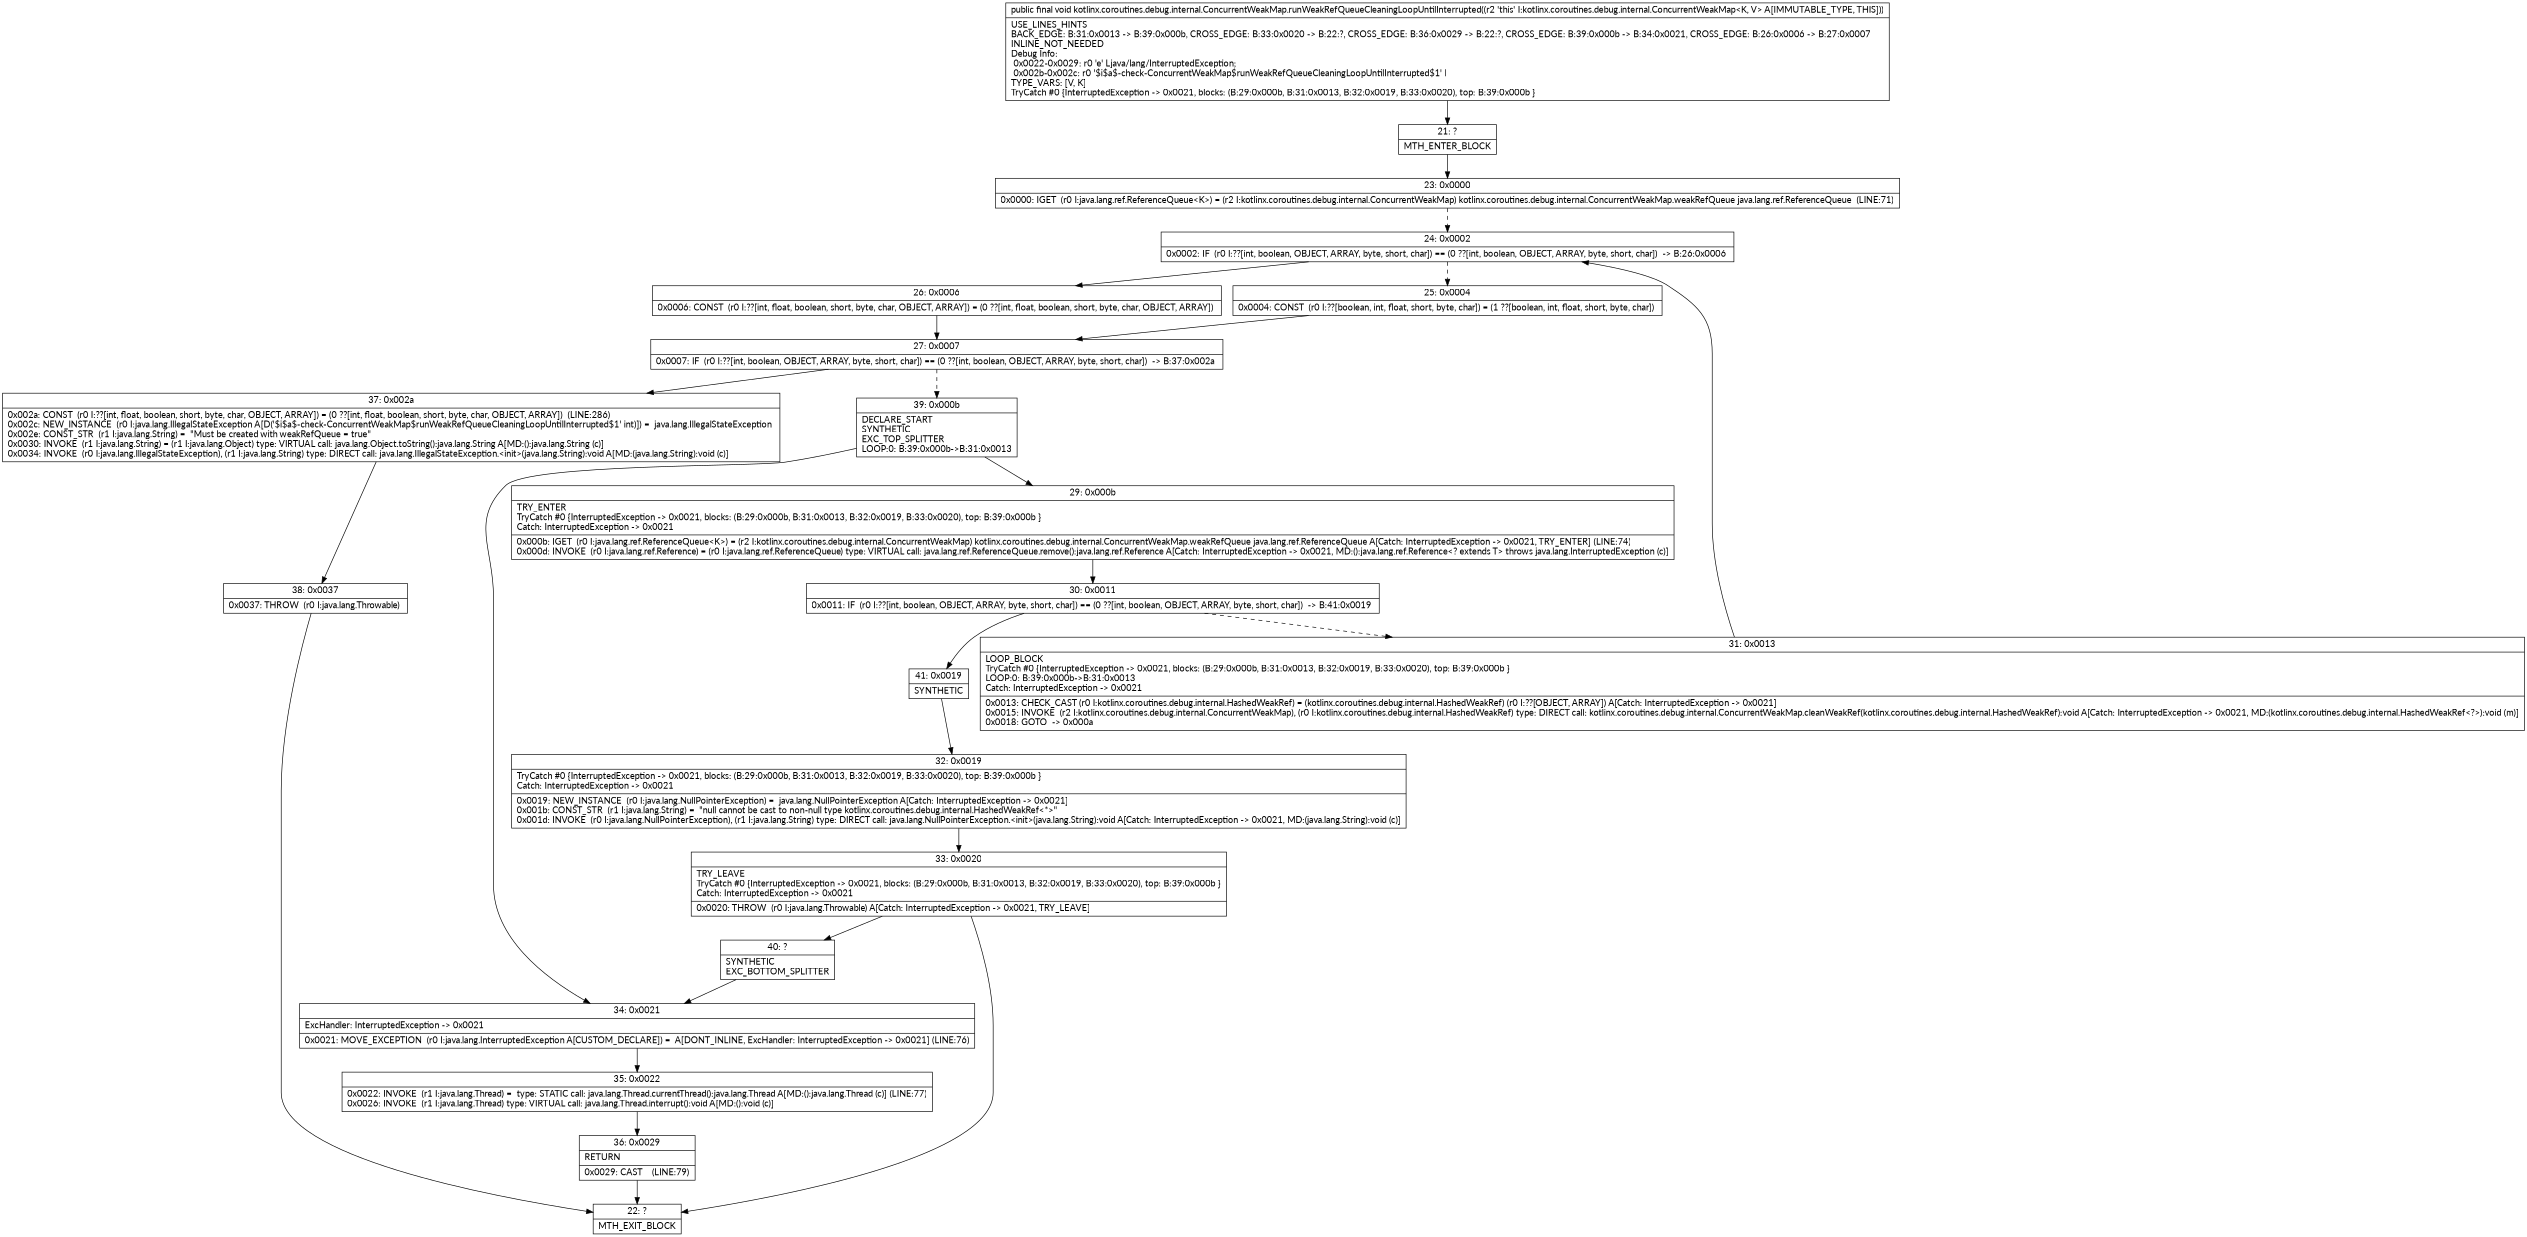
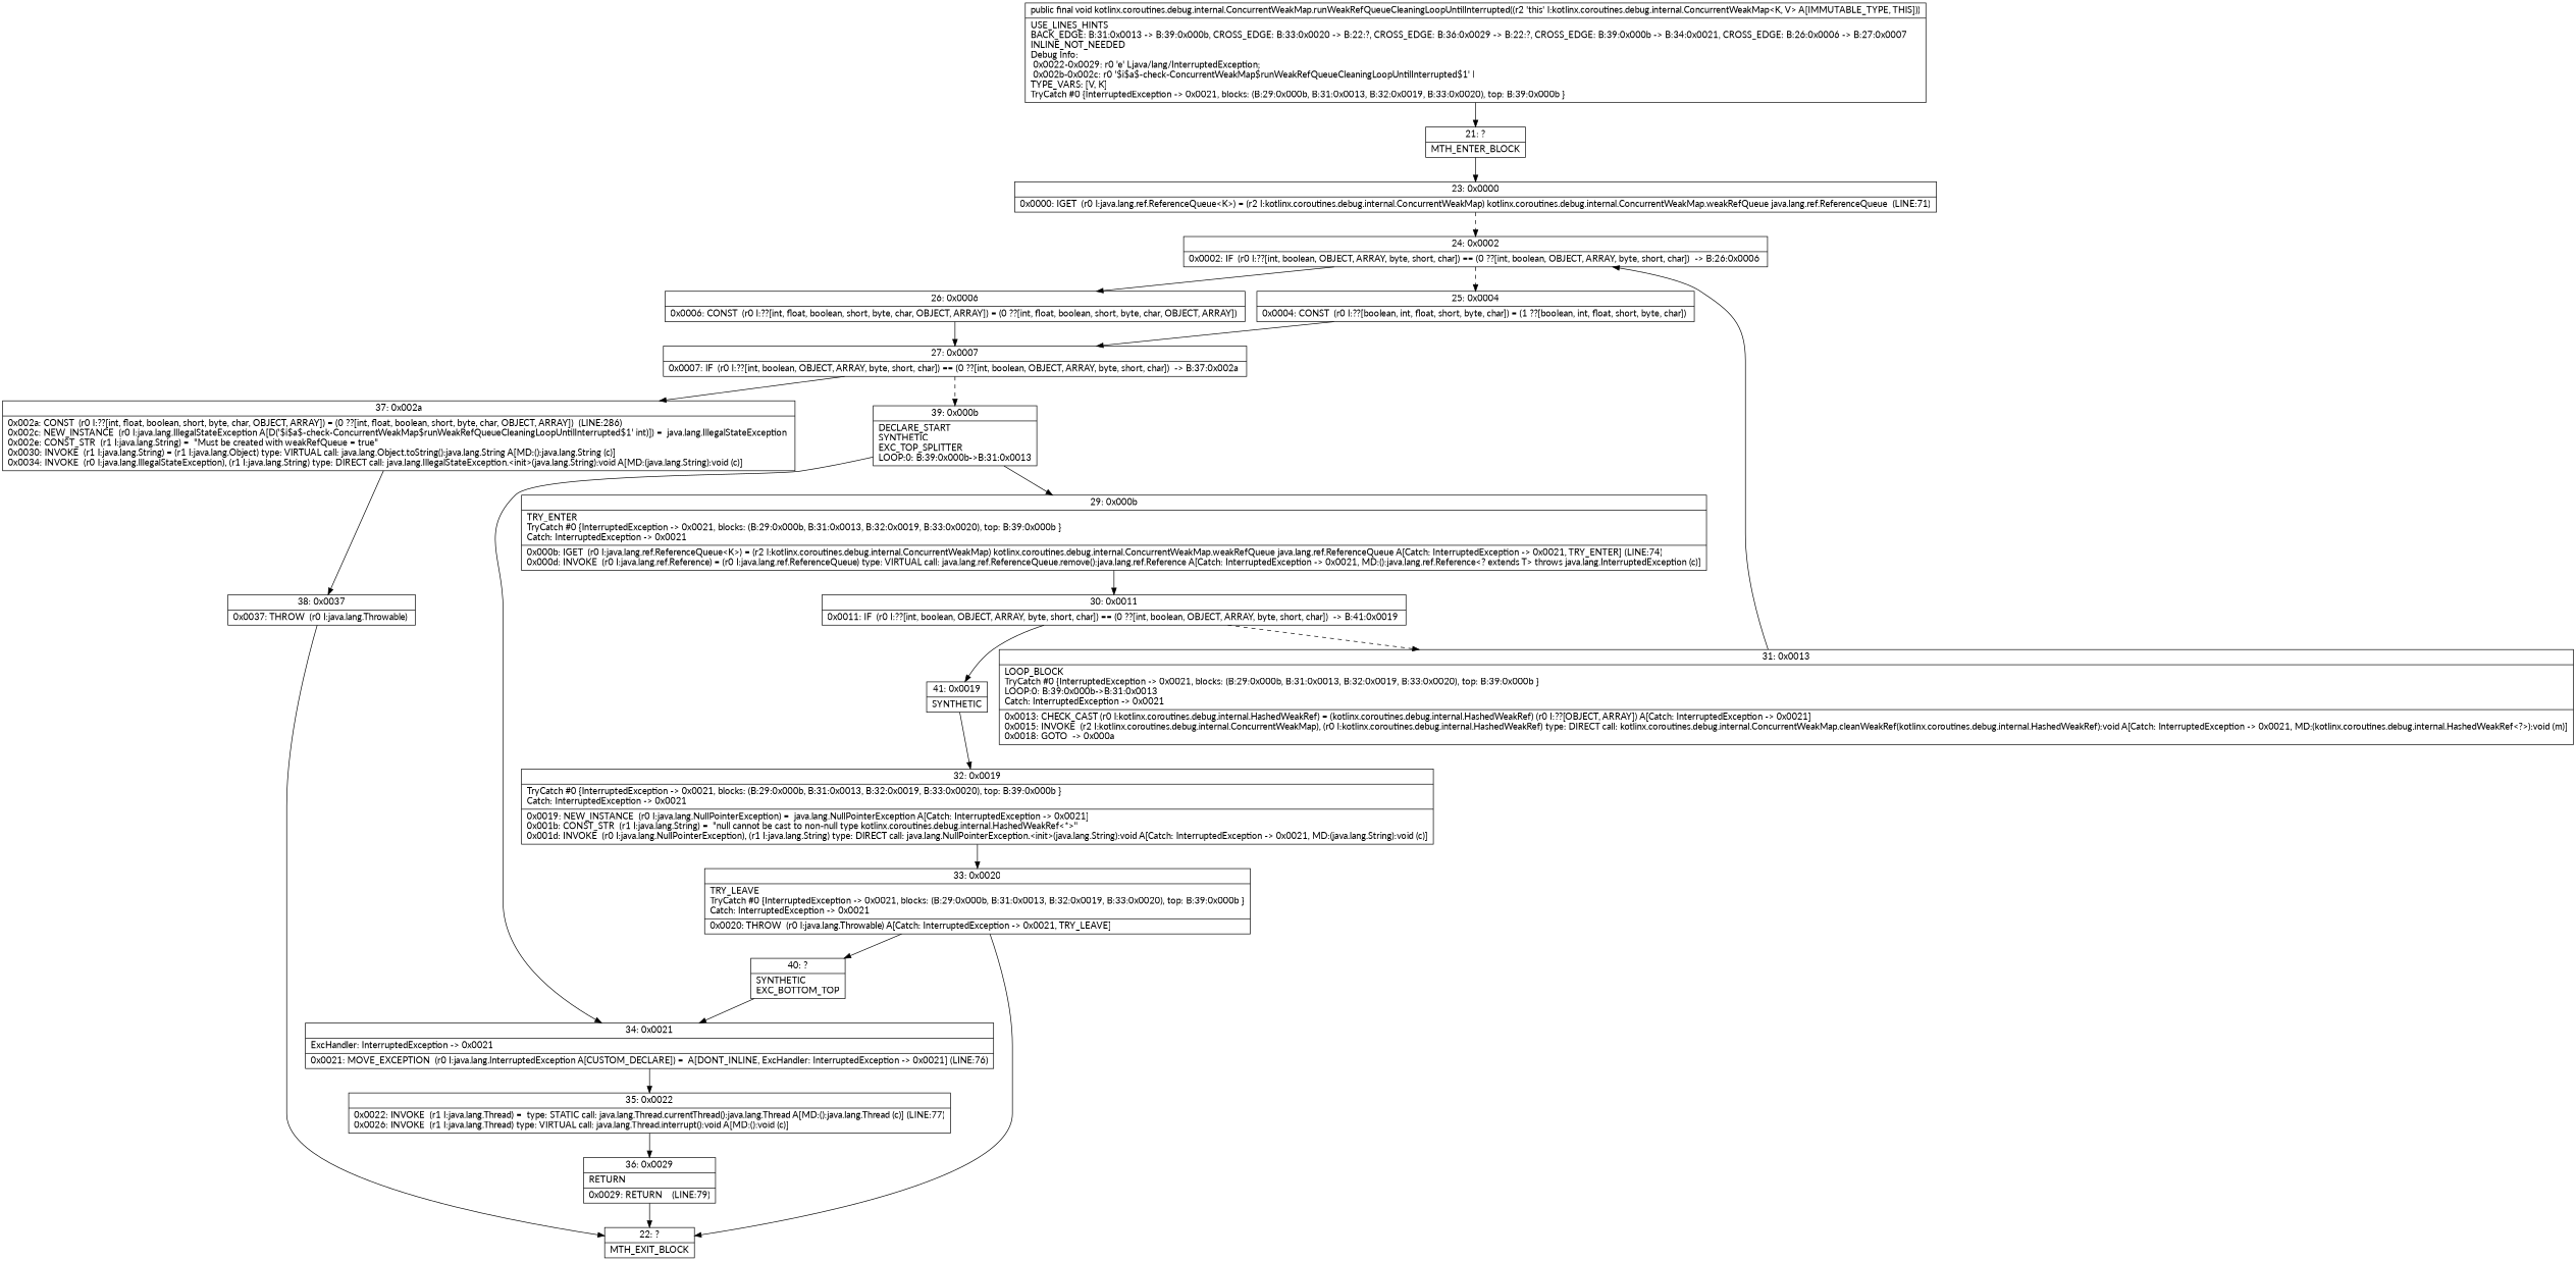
  digraph {
    fontname=Lato
    node [fontname=Lato shape=record]
    edge [fontname=Lato]
    n1 [label="{21\:\ ?|MTH_ENTER_BLOCK\l}"]
    n2 [label="{23\:\ 0x0000|0x0000: IGET  (r0 I:java.lang.ref.ReferenceQueue\<K\>) = (r2 I:kotlinx.coroutines.debug.internal.ConcurrentWeakMap) kotlinx.coroutines.debug.internal.ConcurrentWeakMap.weakRefQueue java.lang.ref.ReferenceQueue  (LINE:71)\l}"]
    n3 [label="{24\:\ 0x0002|0x0002: IF  (r0 I:??[int, boolean, OBJECT, ARRAY, byte, short, char]) == (0 ??[int, boolean, OBJECT, ARRAY, byte, short, char])  \-\> B:26:0x0006 \l}"]
    n4 [label="{25\:\ 0x0004|0x0004: CONST  (r0 I:??[boolean, int, float, short, byte, char]) = (1 ??[boolean, int, float, short, byte, char]) \l}"]
    n5 [label="{26\:\ 0x0006|0x0006: CONST  (r0 I:??[int, float, boolean, short, byte, char, OBJECT, ARRAY]) = (0 ??[int, float, boolean, short, byte, char, OBJECT, ARRAY]) \l}"]
    n6 [label="{27\:\ 0x0007|0x0007: IF  (r0 I:??[int, boolean, OBJECT, ARRAY, byte, short, char]) == (0 ??[int, boolean, OBJECT, ARRAY, byte, short, char])  \-\> B:37:0x002a \l}"]
    n7 [label="{37\:\ 0x002a|0x002a: CONST  (r0 I:??[int, float, boolean, short, byte, char, OBJECT, ARRAY]) = (0 ??[int, float, boolean, short, byte, char, OBJECT, ARRAY])  (LINE:286)\l0x002c: NEW_INSTANCE  (r0 I:java.lang.IllegalStateException A[D('$i$a$\-check\-ConcurrentWeakMap$runWeakRefQueueCleaningLoopUntilInterrupted$1' int)]) =  java.lang.IllegalStateException \l0x002e: CONST_STR  (r1 I:java.lang.String) =  \"Must be created with weakRefQueue = true\" \l0x0030: INVOKE  (r1 I:java.lang.String) = (r1 I:java.lang.Object) type: VIRTUAL call: java.lang.Object.toString():java.lang.String A[MD:():java.lang.String (c)]\l0x0034: INVOKE  (r0 I:java.lang.IllegalStateException), (r1 I:java.lang.String) type: DIRECT call: java.lang.IllegalStateException.\<init\>(java.lang.String):void A[MD:(java.lang.String):void (c)]\l}"]
    n8 [label="{39\:\ 0x000b|DECLARE_START\lSYNTHETIC\lEXC_TOP_SPLITTER\lLOOP:0: B:39:0x000b\-\>B:31:0x0013\l}"]
    n9 [label="{38\:\ 0x0037|0x0037: THROW  (r0 I:java.lang.Throwable) \l}"]
    n10 [label="{29\:\ 0x000b|TRY_ENTER\lTryCatch #0 \{InterruptedException \-\> 0x0021, blocks: (B:29:0x000b, B:31:0x0013, B:32:0x0019, B:33:0x0020), top: B:39:0x000b \}\lCatch: InterruptedException \-\> 0x0021\l|0x000b: IGET  (r0 I:java.lang.ref.ReferenceQueue\<K\>) = (r2 I:kotlinx.coroutines.debug.internal.ConcurrentWeakMap) kotlinx.coroutines.debug.internal.ConcurrentWeakMap.weakRefQueue java.lang.ref.ReferenceQueue A[Catch: InterruptedException \-\> 0x0021, TRY_ENTER] (LINE:74)\l0x000d: INVOKE  (r0 I:java.lang.ref.Reference) = (r0 I:java.lang.ref.ReferenceQueue) type: VIRTUAL call: java.lang.ref.ReferenceQueue.remove():java.lang.ref.Reference A[Catch: InterruptedException \-\> 0x0021, MD:():java.lang.ref.Reference\<? extends T\> throws java.lang.InterruptedException (c)]\l}"]
    n11 [label="{34\:\ 0x0021|ExcHandler: InterruptedException \-\> 0x0021\l|0x0021: MOVE_EXCEPTION  (r0 I:java.lang.InterruptedException A[CUSTOM_DECLARE]) =  A[DONT_INLINE, ExcHandler: InterruptedException \-\> 0x0021] (LINE:76)\l}"]
    n12 [label="{22\:\ ?|MTH_EXIT_BLOCK\l}"]
    n13 [label="{30\:\ 0x0011|0x0011: IF  (r0 I:??[int, boolean, OBJECT, ARRAY, byte, short, char]) == (0 ??[int, boolean, OBJECT, ARRAY, byte, short, char])  \-\> B:41:0x0019 \l}"]
    n14 [label="{35\:\ 0x0022|0x0022: INVOKE  (r1 I:java.lang.Thread) =  type: STATIC call: java.lang.Thread.currentThread():java.lang.Thread A[MD:():java.lang.Thread (c)] (LINE:77)\l0x0026: INVOKE  (r1 I:java.lang.Thread) type: VIRTUAL call: java.lang.Thread.interrupt():void A[MD:():void (c)]\l}"]
    n15 [label="{31\:\ 0x0013|LOOP_BLOCK\lTryCatch #0 \{InterruptedException \-\> 0x0021, blocks: (B:29:0x000b, B:31:0x0013, B:32:0x0019, B:33:0x0020), top: B:39:0x000b \}\lLOOP:0: B:39:0x000b\-\>B:31:0x0013\lCatch: InterruptedException \-\> 0x0021\l|0x0013: CHECK_CAST (r0 I:kotlinx.coroutines.debug.internal.HashedWeakRef) = (kotlinx.coroutines.debug.internal.HashedWeakRef) (r0 I:??[OBJECT, ARRAY]) A[Catch: InterruptedException \-\> 0x0021]\l0x0015: INVOKE  (r2 I:kotlinx.coroutines.debug.internal.ConcurrentWeakMap), (r0 I:kotlinx.coroutines.debug.internal.HashedWeakRef) type: DIRECT call: kotlinx.coroutines.debug.internal.ConcurrentWeakMap.cleanWeakRef(kotlinx.coroutines.debug.internal.HashedWeakRef):void A[Catch: InterruptedException \-\> 0x0021, MD:(kotlinx.coroutines.debug.internal.HashedWeakRef\<?\>):void (m)]\l0x0018: GOTO  \-\> 0x000a \l}"]
    n16 [label="{41\:\ 0x0019|SYNTHETIC\l}"]
    n17 [label="{32\:\ 0x0019|TryCatch #0 \{InterruptedException \-\> 0x0021, blocks: (B:29:0x000b, B:31:0x0013, B:32:0x0019, B:33:0x0020), top: B:39:0x000b \}\lCatch: InterruptedException \-\> 0x0021\l|0x0019: NEW_INSTANCE  (r0 I:java.lang.NullPointerException) =  java.lang.NullPointerException A[Catch: InterruptedException \-\> 0x0021]\l0x001b: CONST_STR  (r1 I:java.lang.String) =  \"null cannot be cast to non\-null type kotlinx.coroutines.debug.internal.HashedWeakRef\<*\>\" \l0x001d: INVOKE  (r0 I:java.lang.NullPointerException), (r1 I:java.lang.String) type: DIRECT call: java.lang.NullPointerException.\<init\>(java.lang.String):void A[Catch: InterruptedException \-\> 0x0021, MD:(java.lang.String):void (c)]\l}"]
    n18 [label="{33\:\ 0x0020|TRY_LEAVE\lTryCatch #0 \{InterruptedException \-\> 0x0021, blocks: (B:29:0x000b, B:31:0x0013, B:32:0x0019, B:33:0x0020), top: B:39:0x000b \}\lCatch: InterruptedException \-\> 0x0021\l|0x0020: THROW  (r0 I:java.lang.Throwable) A[Catch: InterruptedException \-\> 0x0021, TRY_LEAVE]\l}"]
-   n19 [label="{40\:\ ?|SYNTHETIC\lEXC_BOTTOM_SPLITTER\l}"]
-   n20 [label="{36\:\ 0x0029|RETURN\l|0x0029: CAST    (LINE:79)\l}"]
+   n19 [label="{40\:\ ?|SYNTHETIC\lEXC_BOTTOM_TOP\l}"]
+   n20 [label="{36\:\ 0x0029|RETURN\l|0x0029: RETURN    (LINE:79)\l}"]
    n21 [label="{public final void kotlinx.coroutines.debug.internal.ConcurrentWeakMap.runWeakRefQueueCleaningLoopUntilInterrupted((r2 'this' I:kotlinx.coroutines.debug.internal.ConcurrentWeakMap\<K, V\> A[IMMUTABLE_TYPE, THIS]))  | USE_LINES_HINTS\lBACK_EDGE: B:31:0x0013 \-\> B:39:0x000b, CROSS_EDGE: B:33:0x0020 \-\> B:22:?, CROSS_EDGE: B:36:0x0029 \-\> B:22:?, CROSS_EDGE: B:39:0x000b \-\> B:34:0x0021, CROSS_EDGE: B:26:0x0006 \-\> B:27:0x0007\lINLINE_NOT_NEEDED\lDebug Info:\l  0x0022\-0x0029: r0 'e' Ljava\/lang\/InterruptedException;\l  0x002b\-0x002c: r0 '$i$a$\-check\-ConcurrentWeakMap$runWeakRefQueueCleaningLoopUntilInterrupted$1' I\lTYPE_VARS: [V, K]\lTryCatch #0 \{InterruptedException \-\> 0x0021, blocks: (B:29:0x000b, B:31:0x0013, B:32:0x0019, B:33:0x0020), top: B:39:0x000b \}\l}"]
    n1 -> n2
    n2 -> n3 [style=dashed]
    n3 -> n4 [style=dashed]
    n3 -> n5
    n4 -> n6
    n5 -> n6
    n6 -> n7
    n6 -> n8 [style=dashed]
    n7 -> n9
    n8 -> n10
    n8 -> n11
    n9 -> n12
    n10 -> n13
    n11 -> n14
    n13 -> n15 [style=dashed]
    n13 -> n16
    n14 -> n20
    n15 -> n3
    n16 -> n17
    n17 -> n18
    n18 -> n12
    n18 -> n19
    n19 -> n11
    n20 -> n12
    n21 -> n1
  }
